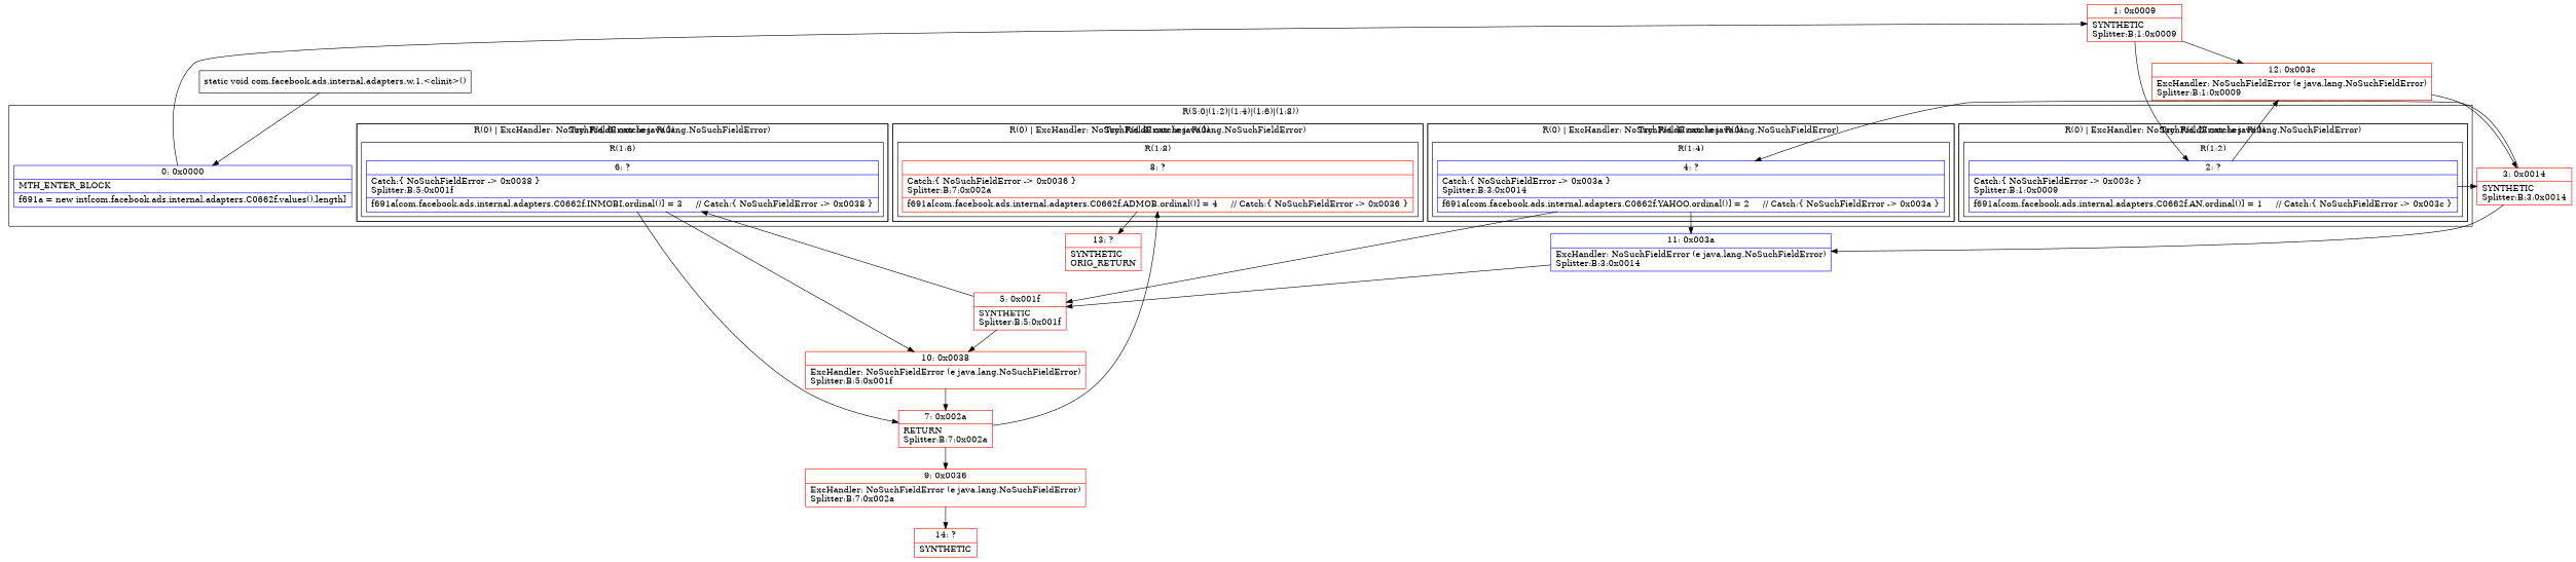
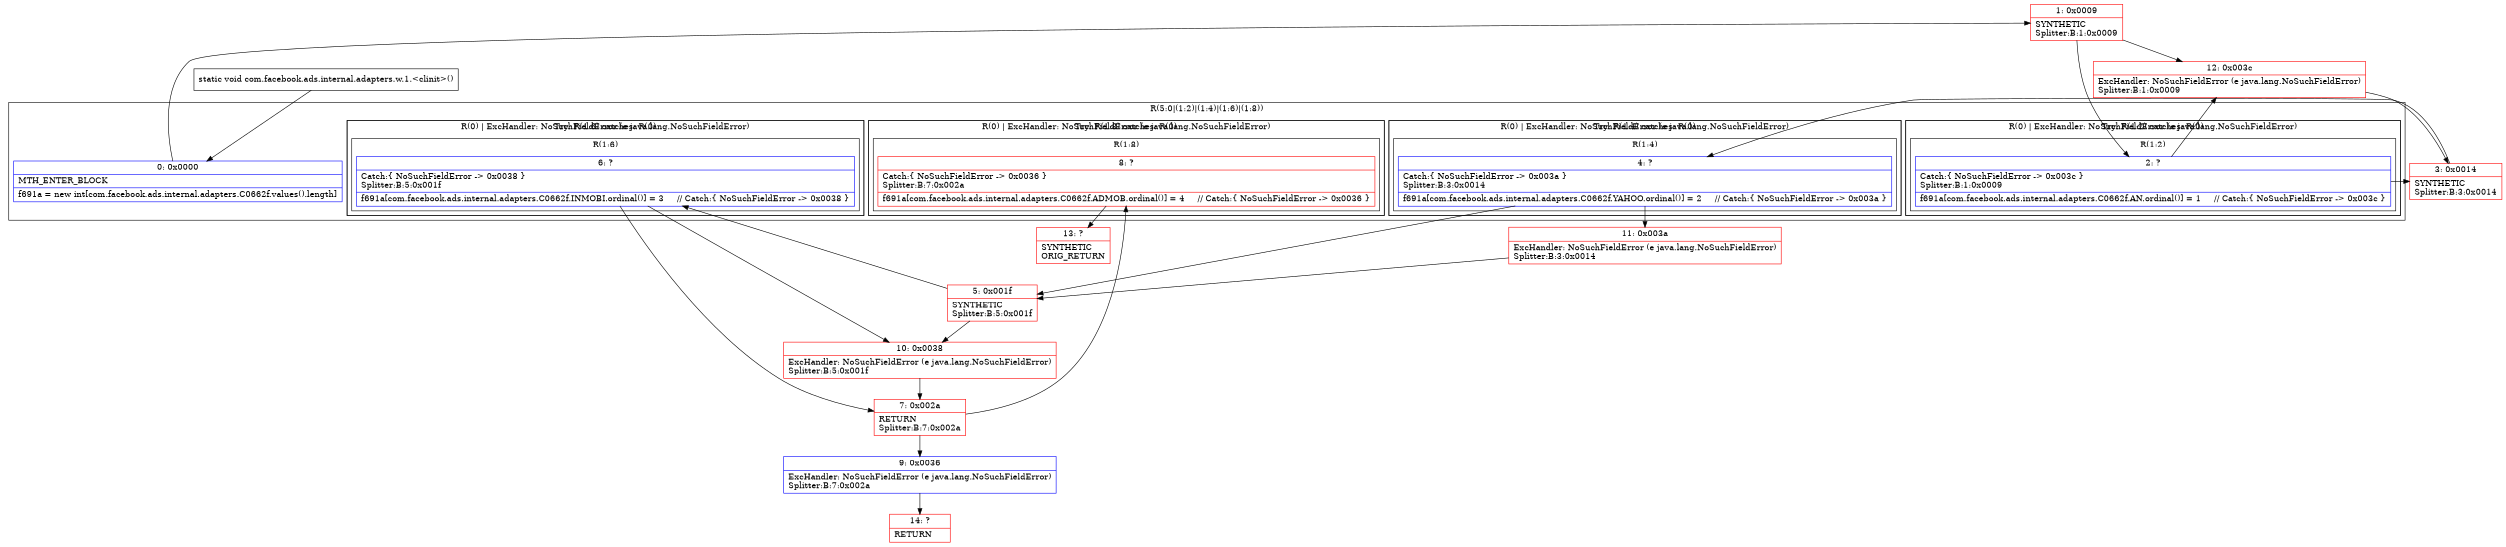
  digraph {
    node [color=red shape=record]
    n1 [color=blue label="{2\:\ ?|Catch:\{ NoSuchFieldError \-\> 0x003c \}\lSplitter:B:1:0x0009\l|f691a[com.facebook.ads.internal.adapters.C0662f.AN.ordinal()] = 1     \/\/ Catch:\{ NoSuchFieldError \-\> 0x003c \}\l}"]
    n2 [color=blue label="{4\:\ ?|Catch:\{ NoSuchFieldError \-\> 0x003a \}\lSplitter:B:3:0x0014\l|f691a[com.facebook.ads.internal.adapters.C0662f.YAHOO.ordinal()] = 2     \/\/ Catch:\{ NoSuchFieldError \-\> 0x003a \}\l}"]
    n3 [color=blue label="{6\:\ ?|Catch:\{ NoSuchFieldError \-\> 0x0038 \}\lSplitter:B:5:0x001f\l|f691a[com.facebook.ads.internal.adapters.C0662f.INMOBI.ordinal()] = 3     \/\/ Catch:\{ NoSuchFieldError \-\> 0x0038 \}\l}"]
    n4 [label="{8\:\ ?|Catch:\{ NoSuchFieldError \-\> 0x0036 \}\lSplitter:B:7:0x002a\l|f691a[com.facebook.ads.internal.adapters.C0662f.ADMOB.ordinal()] = 4     \/\/ Catch:\{ NoSuchFieldError \-\> 0x0036 \}\l}"]
    n5 [color=blue label="{0\:\ 0x0000|MTH_ENTER_BLOCK\l|f691a = new int[com.facebook.ads.internal.adapters.C0662f.values().length]\l}"]
    n6 [label="{3\:\ 0x0014|SYNTHETIC\lSplitter:B:3:0x0014\l}"]
    n7 [label="{12\:\ 0x003c|ExcHandler: NoSuchFieldError (e java.lang.NoSuchFieldError)\lSplitter:B:1:0x0009\l}"]
    n8 [label="{5\:\ 0x001f|SYNTHETIC\lSplitter:B:5:0x001f\l}"]
-   n9 [color=blue label="{11\:\ 0x003a|ExcHandler: NoSuchFieldError (e java.lang.NoSuchFieldError)\lSplitter:B:3:0x0014\l}"]
+   n9 [label="{11\:\ 0x003a|ExcHandler: NoSuchFieldError (e java.lang.NoSuchFieldError)\lSplitter:B:3:0x0014\l}"]
    n10 [label="{7\:\ 0x002a|RETURN\lSplitter:B:7:0x002a\l}"]
    n11 [label="{10\:\ 0x0038|ExcHandler: NoSuchFieldError (e java.lang.NoSuchFieldError)\lSplitter:B:5:0x001f\l}"]
    n12 [label="{13\:\ ?|SYNTHETIC\lORIG_RETURN\l}"]
    n13 [label="{1\:\ 0x0009|SYNTHETIC\lSplitter:B:1:0x0009\l}"]
-   n14 [label="{9\:\ 0x0036|ExcHandler: NoSuchFieldError (e java.lang.NoSuchFieldError)\lSplitter:B:7:0x002a\l}"]
-   n15 [label="{14\:\ ?|SYNTHETIC\l}"]
+   n14 [color=blue label="{9\:\ 0x0036|ExcHandler: NoSuchFieldError (e java.lang.NoSuchFieldError)\lSplitter:B:7:0x002a\l}"]
+   n15 [label="{14\:\ ?|RETURN\l}"]
    n16 [label="{static void com.facebook.ads.internal.adapters.w.1.\<clinit\>() }" color=""]
    subgraph cluster_1 {
      label="R(5:0|(1:2)|(1:4)|(1:6)|(1:8))"
      n5
      subgraph cluster_2 {
        label="Try: R(1:2) catches: R(0)"
        subgraph cluster_3 {
          label="R(1:2)"
          n1
        }
        subgraph cluster_4 {
          label="R(0) | ExcHandler: NoSuchFieldError (e java.lang.NoSuchFieldError)\l"
        }
      }
      subgraph cluster_5 {
        label="Try: R(1:4) catches: R(0)"
        subgraph cluster_6 {
          label="R(1:4)"
          n2
        }
        subgraph cluster_7 {
          label="R(0) | ExcHandler: NoSuchFieldError (e java.lang.NoSuchFieldError)\l"
        }
      }
      subgraph cluster_8 {
        label="Try: R(1:6) catches: R(0)"
        subgraph cluster_9 {
          label="R(1:6)"
          n3
        }
        subgraph cluster_10 {
          label="R(0) | ExcHandler: NoSuchFieldError (e java.lang.NoSuchFieldError)\l"
        }
      }
      subgraph cluster_11 {
        label="Try: R(1:8) catches: R(0)"
        subgraph cluster_12 {
          label="R(1:8)"
          n4
        }
        subgraph cluster_13 {
          label="R(0) | ExcHandler: NoSuchFieldError (e java.lang.NoSuchFieldError)\l"
        }
      }
    }
    subgraph cluster_14 {
      label="R(0) | ExcHandler: NoSuchFieldError (e java.lang.NoSuchFieldError)\l"
    }
    subgraph cluster_15 {
      label="R(0) | ExcHandler: NoSuchFieldError (e java.lang.NoSuchFieldError)\l"
    }
    subgraph cluster_16 {
      label="R(0) | ExcHandler: NoSuchFieldError (e java.lang.NoSuchFieldError)\l"
    }
    subgraph cluster_17 {
      label="R(0) | ExcHandler: NoSuchFieldError (e java.lang.NoSuchFieldError)\l"
    }
    n1 -> n6
    n1 -> n7
    n2 -> n8
    n2 -> n9
    n3 -> n10
    n3 -> n11
    n4 -> n12
    n5 -> n13
    n6 -> n2
-   n6 -> n9
    n7 -> n6
    n8 -> n3
    n8 -> n11
    n9 -> n8
    n10 -> n4
    n10 -> n14
    n11 -> n10
    n13 -> n1
    n13 -> n7
    n14 -> n15
    n16 -> n5
  }
